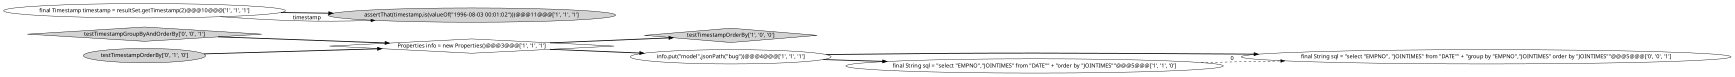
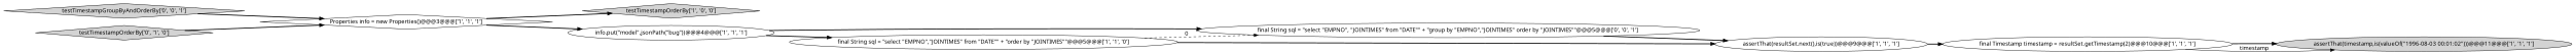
  digraph {
    fontname="Noto Sans"
    rankdir=LR
    node [fillcolor=white fontname="Noto Sans" shape=ellipse style=filled]
    edge [fontname="Noto Sans" style=bold]
    n1 [fillcolor=lightgray label="testTimestampOrderBy['1', '0', '0']" shape=diamond]
    n2 [label="Properties info = new Properties()@@@3@@@['1', '1', '1']" shape=diamond]
    n3 [label="info.put(\"model\",jsonPath(\"bug\"))@@@4@@@['1', '1', '1']"]
    n4 [label="final String sql = \"select \"EMPNO\", \"JOINTIMES\" from \"DATE\"\" + \"group by \"EMPNO\",\"JOINTIMES\" order by \"JOINTIMES\"\"@@@5@@@['0', '0', '1']"]
+   n5 [label="assertThat(resultSet.next(),is(true))@@@9@@@['1', '1', '1']"]
    n6 [label="final Timestamp timestamp = resultSet.getTimestamp(2)@@@10@@@['1', '1', '1']"]
    n7 [fillcolor=lightgray label="testTimestampGroupByAndOrderBy['0', '0', '1']" shape=diamond]
    n8 [fillcolor=lightgray label="assertThat(timestamp,is(valueOf(\"1996-08-03 00:01:02\")))@@@11@@@['1', '1', '1']"]
-   n9 [fillcolor=lightgray label="testTimestampOrderBy['0', '1', '0']"]
+   n9 [fillcolor=lightgray label="testTimestampOrderBy['0', '1', '0']" shape=diamond]
    n10 [label="final String sql = \"select \"EMPNO\",\"JOINTIMES\" from \"DATE\"\" + \"order by \"JOINTIMES\"\"@@@5@@@['1', '1', '0']"]
    n2 -> n1
    n2 -> n3
    n3 -> n4
    n3 -> n10
+   n4 -> n5
+   n5 -> n6
    n6 -> n8
    n6 -> n8 [label=timestamp style=solid]
    n7 -> n2
    n9 -> n2
    n10 -> n4 [label=0 style=dashed]
+   n10 -> n5
  }
